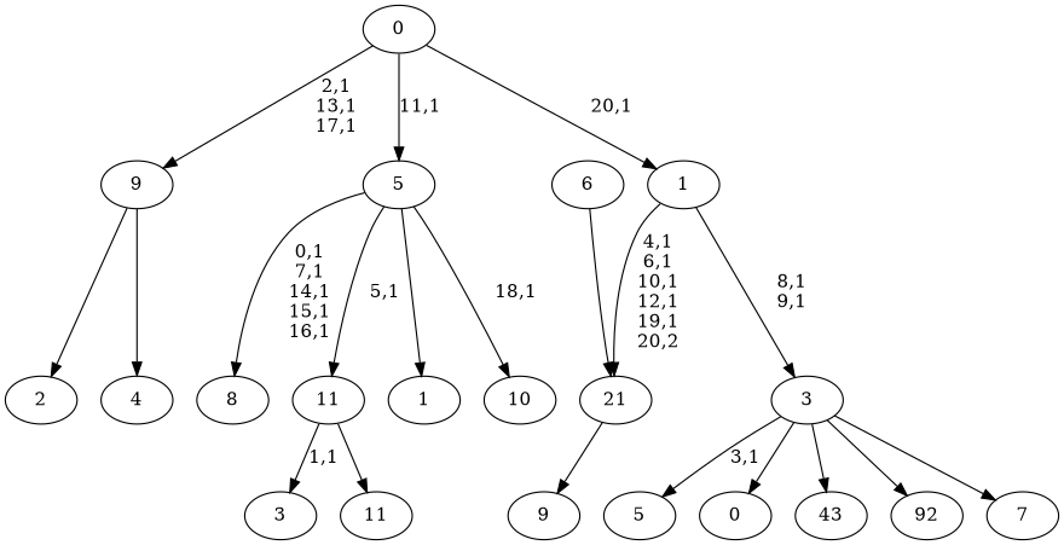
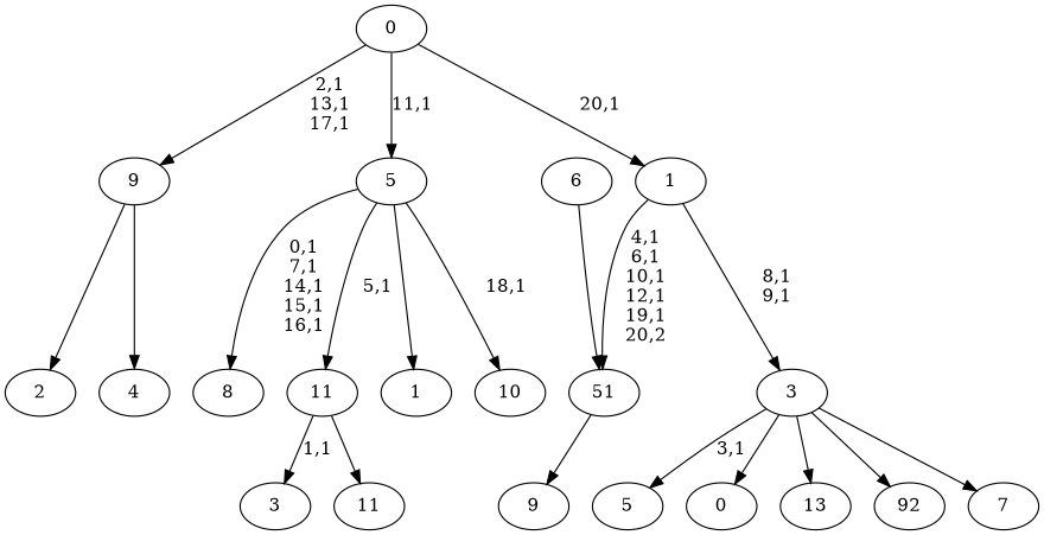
  digraph {
-   n1 [label=43]
+   n1 [label=13]
    n2 [label=92]
    n3 [label=11]
    n4 [label=10]
    n5 [label=9]
    n6 [label=8]
    n7 [label=7]
    n8 [label=6]
-   21
+   21 [label=51]
    n10 [label=5]
    n11 [label=4]
    n12 [label=3]
    11
    n14 [label=2]
    9
    n16 [label=1]
    5
    n18 [label=0]
    3
    1
    0
    n8 -> 21
    21 -> n5
    11 -> n3
    11 -> n12 [label="1,1"]
    9 -> n11
    9 -> n14
    5 -> n4 [label="18,1"]
    5 -> n6 [label="0,1\n7,1\n14,1\n15,1\n16,1"]
    5 -> 11 [label="5,1"]
    5 -> n16
    3 -> n1
    3 -> n2
    3 -> n7
    3 -> n10 [label="3,1"]
    3 -> n18
    1 -> 21 [label="4,1\n6,1\n10,1\n12,1\n19,1\n20,2"]
    1 -> 3 [label="8,1\n9,1"]
    0 -> 9 [label="2,1\n13,1\n17,1"]
    0 -> 5 [label="11,1"]
    0 -> 1 [label="20,1"]
  }
